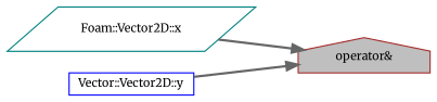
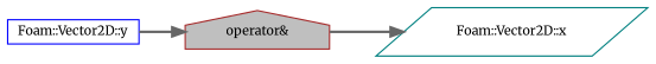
  digraph {
    fontname=Merriweather
    rankdir=LR
    node [fontname=Merriweather fontsize=10]
    edge [color=gray40 fontname=Merriweather fontsize=10 labelfontname=Helvetica labelfontsize=10 style=bold]
    n1 [color=brown fillcolor=grey75 fontcolor=black height=0.2 label="operator&" shape=house style=filled width=0.4]
    n2 [color=teal height=0.2 label="Foam::Vector2D::x" shape=parallelogram width=0.4]
-   n3 [color=blue height=0.2 label="Vector::Vector2D::y" shape=box width=0.4]
-   n2 -> n1
+   n3 [color=blue height=0.2 label="Foam::Vector2D::y" shape=box width=0.4]
+   n1 -> n2
    n3 -> n1
  }
